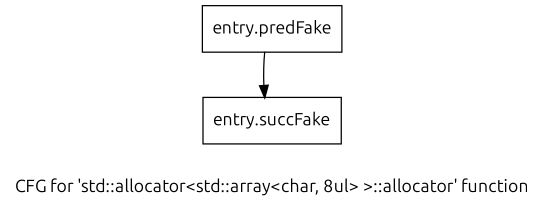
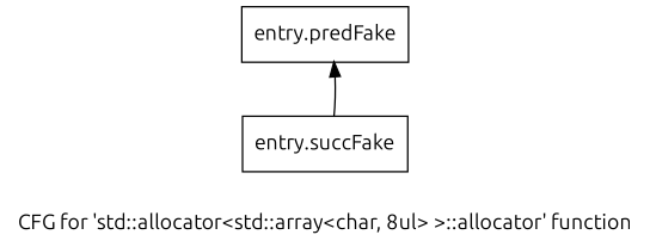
  digraph {
    label="CFG for 'std::allocator\<std::array\<char, 8ul\> \>::allocator' function"
    fontname=Ubuntu
    node [shape=record fontname=Ubuntu]
    n1 [label="{entry.predFake}"]
    n2 [filename="/tools/Xilinx/Vitis_HLS/2023.1/tps/lnx64/gcc-8.3.0/lib/gcc/x86_64-pc-linux-gnu/8.3.0/../../../../include/c++/8.3.0/bits/allocator.h" label="{entry.succFake}" linenumber=131]
-   n1 -> n2 [execusionnum=1 filename="/tools/Xilinx/Vitis_HLS/2023.1/tps/lnx64/gcc-8.3.0/lib/gcc/x86_64-pc-linux-gnu/8.3.0/../../../../include/c++/8.3.0/bits/allocator.h" fontname=Ubuntu]
+   n2 -> n1 [execusionnum=1 filename="/tools/Xilinx/Vitis_HLS/2023.1/tps/lnx64/gcc-8.3.0/lib/gcc/x86_64-pc-linux-gnu/8.3.0/../../../../include/c++/8.3.0/bits/allocator.h" fontname=Ubuntu]
  }
